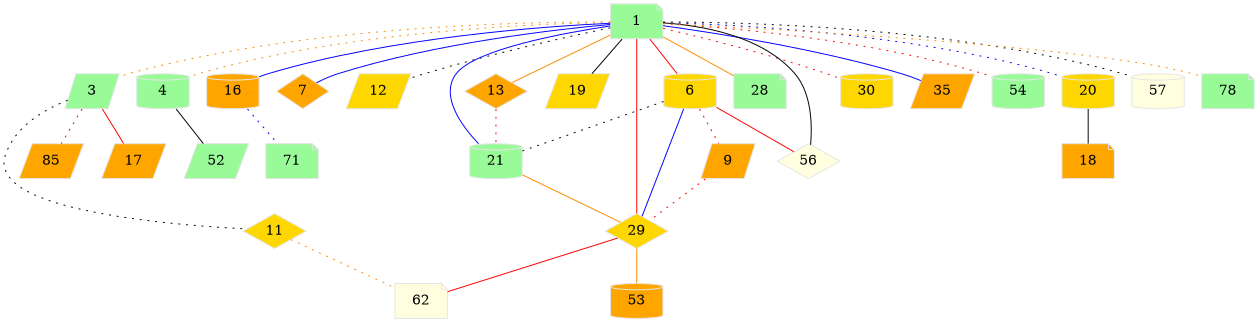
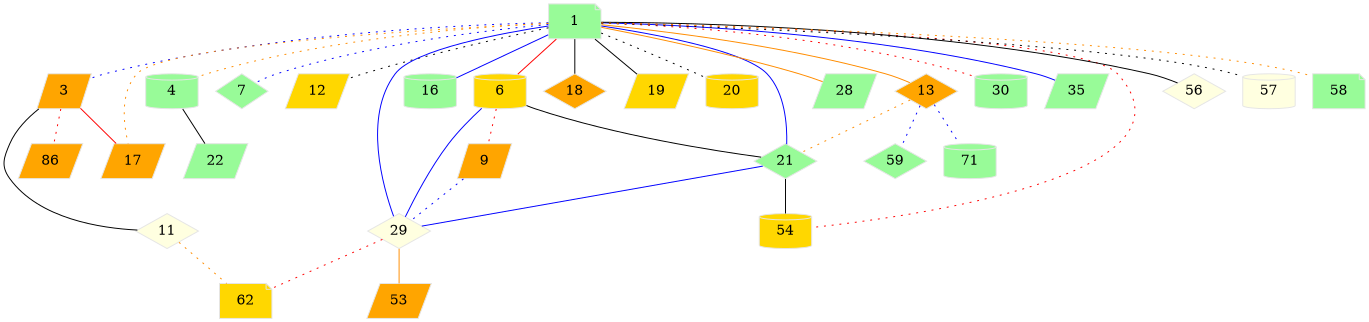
  graph {
    node [color=gray90 fillcolor=palegreen shape=parallelogram style=filled]
    edge [color=blue style=solid]
    1 [shape=note super="+2+15"]
-   3
+   3 [fillcolor=orange]
    4 [shape=cylinder super="+14"]
    6 [fillcolor=gold shape=cylinder super="+47+75+22+27"]
-   7 [fillcolor=orange shape=diamond super="+51"]
+   7 [shape=diamond super="+51"]
    12 [fillcolor=gold]
    13 [fillcolor=orange shape=diamond]
-   16 [fillcolor=orange shape=cylinder]
+   16 [shape=cylinder]
    17 [fillcolor=orange super="+45"]
-   18 [fillcolor=orange shape=note super="+82"]
+   18 [fillcolor=orange shape=diamond super="+82"]
    19 [fillcolor=gold]
    20 [fillcolor=gold shape=cylinder super="+72"]
-   21 [shape=cylinder super="+33+48"]
-   28 [shape=note]
-   29 [fillcolor=gold shape=diamond super="+63+81+69+96+38+31"]
-   30 [fillcolor=gold shape=cylinder]
-   35 [fillcolor=orange super="+84+46"]
-   54 [shape=cylinder super="+70"]
+   21 [shape=diamond super="+33+48"]
+   28
+   29 [fillcolor=lightyellow shape=diamond super="+63+81+69+96+38+31"]
+   30 [shape=cylinder]
+   35 [super="+84+46"]
+   54 [fillcolor=gold shape=cylinder super="+70"]
    56 [fillcolor=lightyellow shape=diamond]
    57 [fillcolor=lightyellow shape=cylinder]
-   58 [shape=note super="+88+95" label=78]
-   11 [fillcolor=gold shape=diamond]
-   85 [fillcolor=orange]
-   52
+   58 [shape=note super="+88+95"]
+   11 [fillcolor=lightyellow shape=diamond]
+   85 [fillcolor=orange label=86]
+   52 [label=22]
    9 [fillcolor=orange]
-   71 [shape=note]
-   62 [fillcolor=lightyellow shape=note super="+65"]
-   53 [fillcolor=orange shape=cylinder]
-   1 -- 3 [color=darkorange style=dotted weight=2]
+   59 [shape=diamond]
+   71 [shape=cylinder]
+   62 [fillcolor=gold shape=note super="+65"]
+   53 [fillcolor=orange]
+   1 -- 3 [style=dotted weight=2]
    1 -- 4 [color=darkorange style=dotted]
    1 -- 6 [color=red weight=4]
-   1 -- 7
+   1 -- 7 [style=dotted]
    1 -- 12 [color=black style=dotted]
    1 -- 13 [color=darkorange weight=2]
    1 -- 16
-   20 -- 18 [color=black]
+   1 -- 17 [color=darkorange style=dotted]
+   1 -- 18 [color=black]
    1 -- 19 [color=black]
-   1 -- 20 [style=dotted]
+   1 -- 20 [color=black style=dotted]
    1 -- 21 [weight=2]
    1 -- 28 [color=darkorange]
-   1 -- 29 [color=red weight=2]
+   1 -- 29 [weight=2]
    1 -- 30 [color=red style=dotted]
    1 -- 35
    1 -- 54 [color=red style=dotted]
    1 -- 56 [color=black]
    1 -- 57 [color=black style=dotted]
    1 -- 58 [color=darkorange style=dotted]
    3 -- 17 [color=red]
-   3 -- 11 [color=black style=dotted]
+   3 -- 11 [color=black]
    3 -- 85 [color=red style=dotted]
    4 -- 52 [color=black]
-   6 -- 21 [color=black style=dotted]
+   6 -- 21 [color=black]
    6 -- 29
-   6 -- 56 [color=red]
    6 -- 9 [color=red style=dotted]
-   13 -- 21 [color=red style=dotted]
-   16 -- 71 [style=dotted]
-   21 -- 29 [color=darkorange]
-   29 -- 62 [color=red]
+   13 -- 21 [color=darkorange style=dotted]
+   13 -- 59 [style=dotted]
+   13 -- 71 [style=dotted]
+   21 -- 29
+   21 -- 54 [color=black weight=2]
+   29 -- 62 [color=red style=dotted]
    29 -- 53 [color=darkorange]
    11 -- 62 [color=darkorange style=dotted]
-   9 -- 29 [color=red style=dotted]
+   9 -- 29 [style=dotted]
  }
